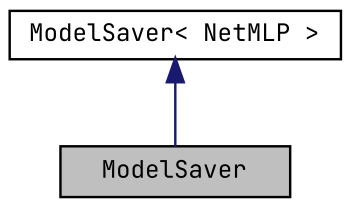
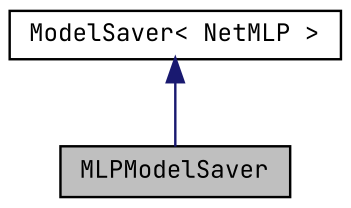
  digraph {
    fontname="JetBrains Mono"
    node [color=black fontname="JetBrains Mono" fontsize=10 shape=record style=filled]
-   n1 [fillcolor=grey75 fontcolor=black height=0.2 label=ModelSaver width=0.4]
+   n1 [fillcolor=grey75 fontcolor=black height=0.2 label=MLPModelSaver width=0.4]
    n2 [fillcolor=white height=0.2 label="ModelSaver\< NetMLP \>" width=0.4]
    n2 -> n1 [color=midnightblue dir=back fontname="JetBrains Mono" fontsize=10 labelfontname=Helvetica labelfontsize=10 style=solid]
  }
